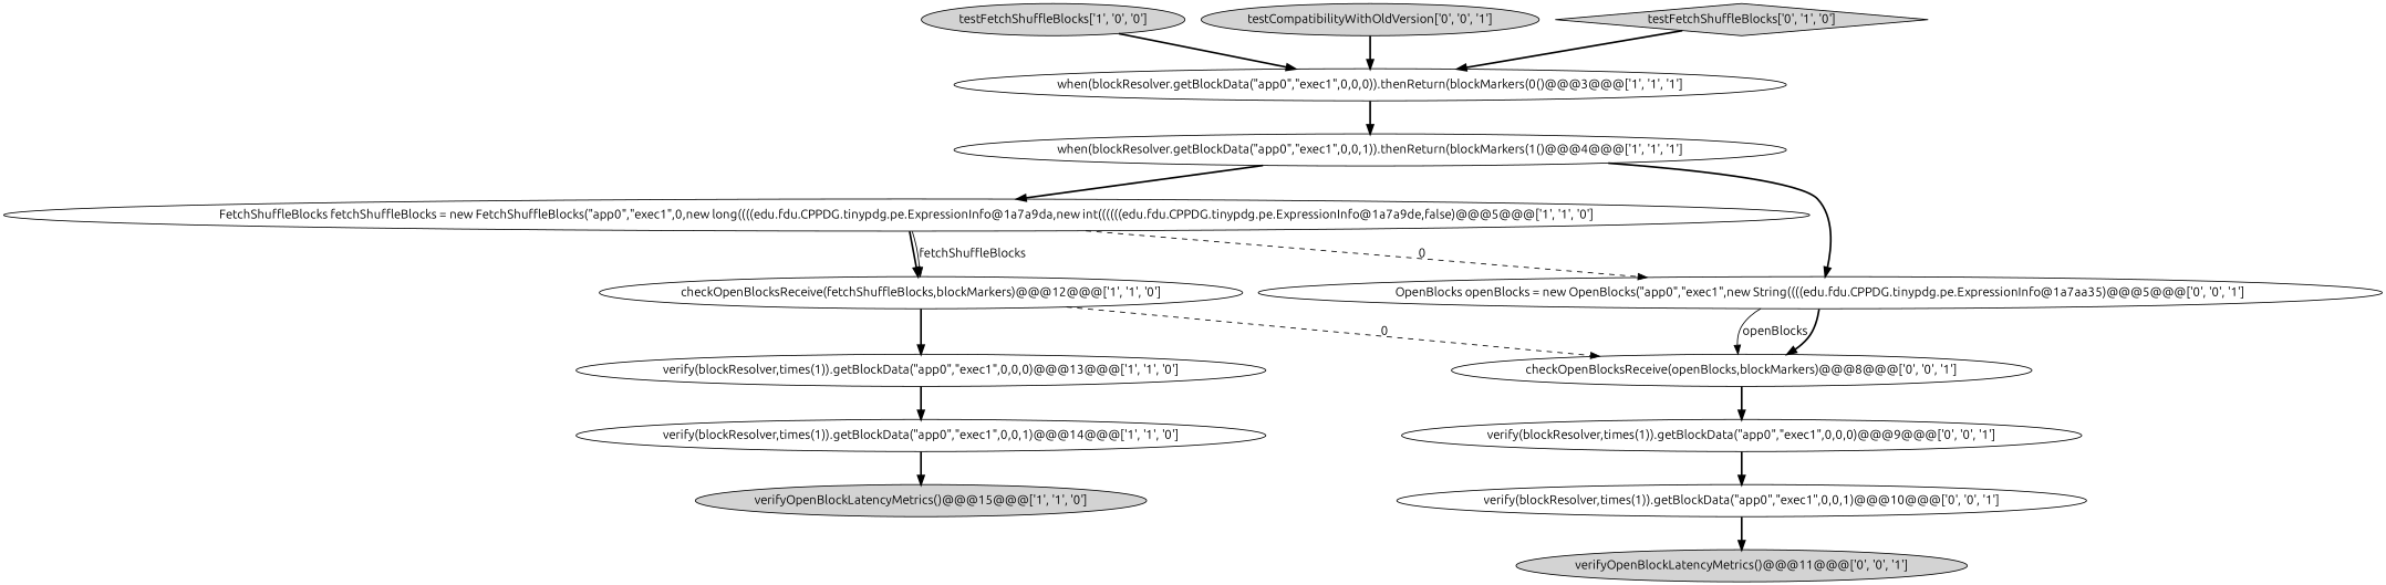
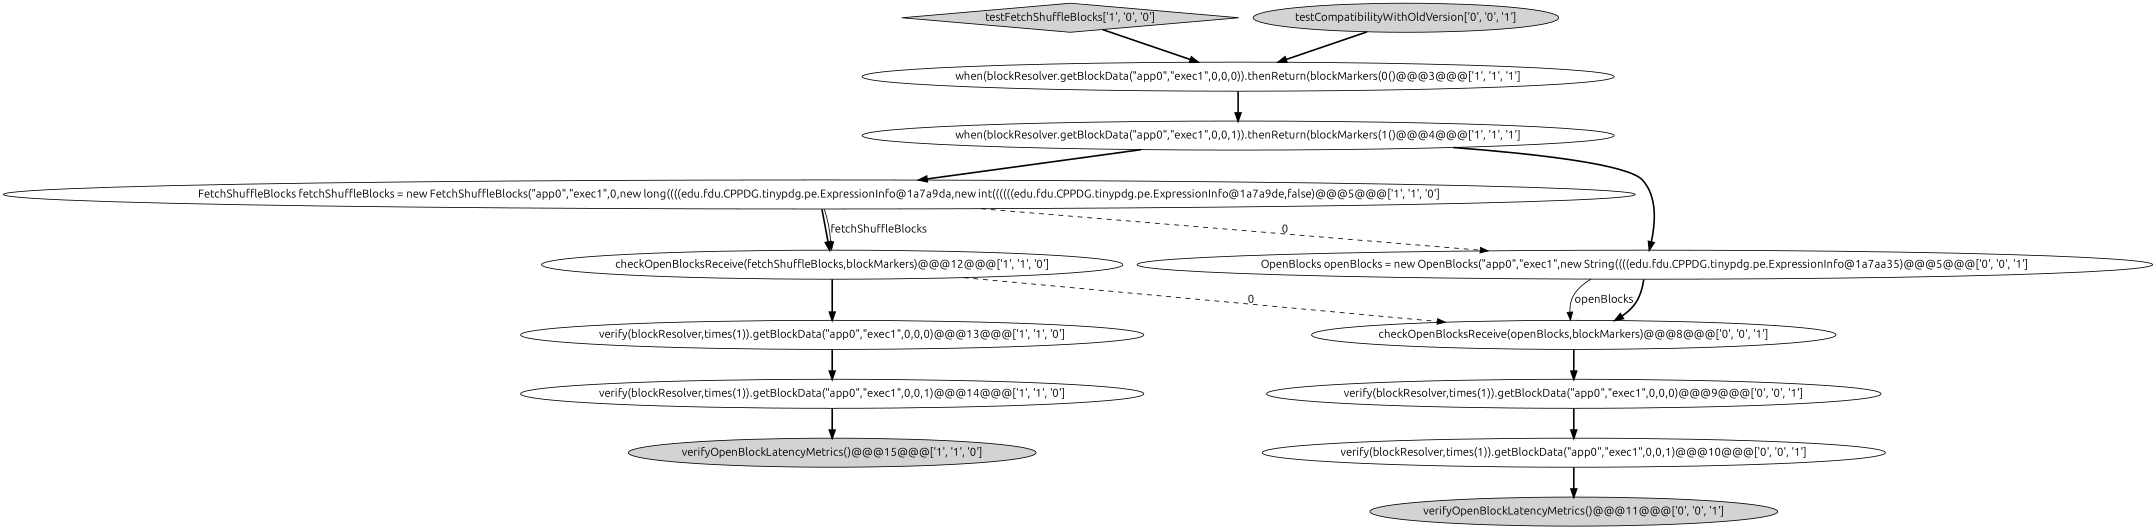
  digraph {
    fontname=Ubuntu
    node [fillcolor=white fontname=Ubuntu shape=ellipse style=filled]
    edge [fontname=Ubuntu style=bold]
    n1 [label="verify(blockResolver,times(1)).getBlockData(\"app0\",\"exec1\",0,0,1)@@@14@@@['1', '1', '0']"]
    n2 [fillcolor=lightgray label="verifyOpenBlockLatencyMetrics()@@@15@@@['1', '1', '0']"]
    n3 [label="verify(blockResolver,times(1)).getBlockData(\"app0\",\"exec1\",0,0,1)@@@10@@@['0', '0', '1']"]
    n4 [fillcolor=lightgray label="verifyOpenBlockLatencyMetrics()@@@11@@@['0', '0', '1']"]
    n5 [label="FetchShuffleBlocks fetchShuffleBlocks = new FetchShuffleBlocks(\"app0\",\"exec1\",0,new long((((edu.fdu.CPPDG.tinypdg.pe.ExpressionInfo@1a7a9da,new int((((((edu.fdu.CPPDG.tinypdg.pe.ExpressionInfo@1a7a9de,false)@@@5@@@['1', '1', '0']"]
    n6 [label="OpenBlocks openBlocks = new OpenBlocks(\"app0\",\"exec1\",new String((((edu.fdu.CPPDG.tinypdg.pe.ExpressionInfo@1a7aa35)@@@5@@@['0', '0', '1']"]
    n7 [label="checkOpenBlocksReceive(fetchShuffleBlocks,blockMarkers)@@@12@@@['1', '1', '0']"]
    n8 [label="checkOpenBlocksReceive(openBlocks,blockMarkers)@@@8@@@['0', '0', '1']"]
    n9 [label="verify(blockResolver,times(1)).getBlockData(\"app0\",\"exec1\",0,0,0)@@@13@@@['1', '1', '0']"]
-   n10 [fillcolor=lightgray label="testFetchShuffleBlocks['1', '0', '0']"]
+   n10 [fillcolor=lightgray label="testFetchShuffleBlocks['1', '0', '0']" shape=diamond]
    n11 [label="when(blockResolver.getBlockData(\"app0\",\"exec1\",0,0,0)).thenReturn(blockMarkers(0()@@@3@@@['1', '1', '1']"]
    n12 [label="when(blockResolver.getBlockData(\"app0\",\"exec1\",0,0,1)).thenReturn(blockMarkers(1()@@@4@@@['1', '1', '1']"]
    n13 [label="verify(blockResolver,times(1)).getBlockData(\"app0\",\"exec1\",0,0,0)@@@9@@@['0', '0', '1']"]
    n14 [fillcolor=lightgray label="testCompatibilityWithOldVersion['0', '0', '1']"]
-   n15 [fillcolor=lightgray label="testFetchShuffleBlocks['0', '1', '0']" shape=diamond]
    n1 -> n2
    n3 -> n4
    n5 -> n6 [label=0 style=dashed]
    n5 -> n7
    n5 -> n7 [label=fetchShuffleBlocks style=solid]
    n6 -> n8 [label=openBlocks style=solid]
    n6 -> n8
    n7 -> n8 [label=0 style=dashed]
    n7 -> n9
    n8 -> n13
    n9 -> n1
    n10 -> n11
    n11 -> n12
    n12 -> n5
    n12 -> n6
    n13 -> n3
    n14 -> n11
-   n15 -> n11
  }
